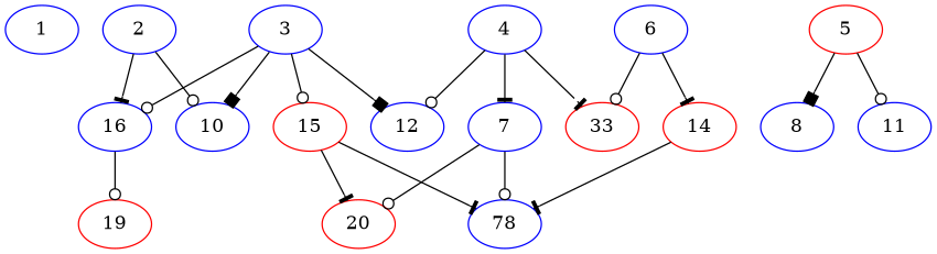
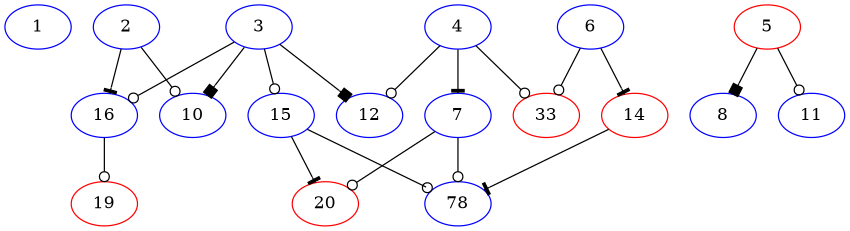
  digraph {
    node [alpha=0.11 color=blue]
    edge [arrowhead=odot]
    1 [alpha=0.16 expect_size=9363456]
    2 [expect_size=36413440]
    10 [alpha=0.04 expect_size=12653568]
    16 [alpha=0.09 expect_size=15073280]
    19 [alpha=0.14 color=red expect_size=39770112]
    3 [alpha=0.08 expect_size=21899264]
    12 [alpha=0.15 expect_size=31290368]
-   15 [alpha=0.13 color=red expect_size=28736512]
+   15 [alpha=0.13 expect_size=28736512]
    n9 [alpha=0.17 expect_size=28906496 label=78]
    20 [alpha=0.18 color=red expect_size=11638784]
    4 [alpha=0.00 expect_size=24245248]
    7 [alpha=0.07 expect_size=13668352]
    n13 [alpha=0.13 color=red expect_size=9376768 label=33]
    5 [alpha=0.14 color=red expect_size=51629056]
    8 [alpha=0.05 expect_size=44492800]
    11 [alpha=0.06 expect_size=40704000]
    6 [alpha=0.19 expect_size=47104000]
    14 [color=red expect_size=28471296]
    2 -> 10
    2 -> 16 [arrowhead=tee]
    16 -> 19
    3 -> 10 [arrowhead=box]
    3 -> 16
    3 -> 12 [arrowhead=box]
    3 -> 15
-   15 -> n9 [arrowhead=tee]
+   15 -> n9
    15 -> 20 [arrowhead=tee]
    4 -> 12
    4 -> 7 [arrowhead=tee]
-   4 -> n13 [arrowhead=tee]
+   4 -> n13
    7 -> n9
    7 -> 20
    5 -> 8 [arrowhead=box]
    5 -> 11
    6 -> n13
    6 -> 14 [arrowhead=tee]
    14 -> n9 [arrowhead=tee]
  }
